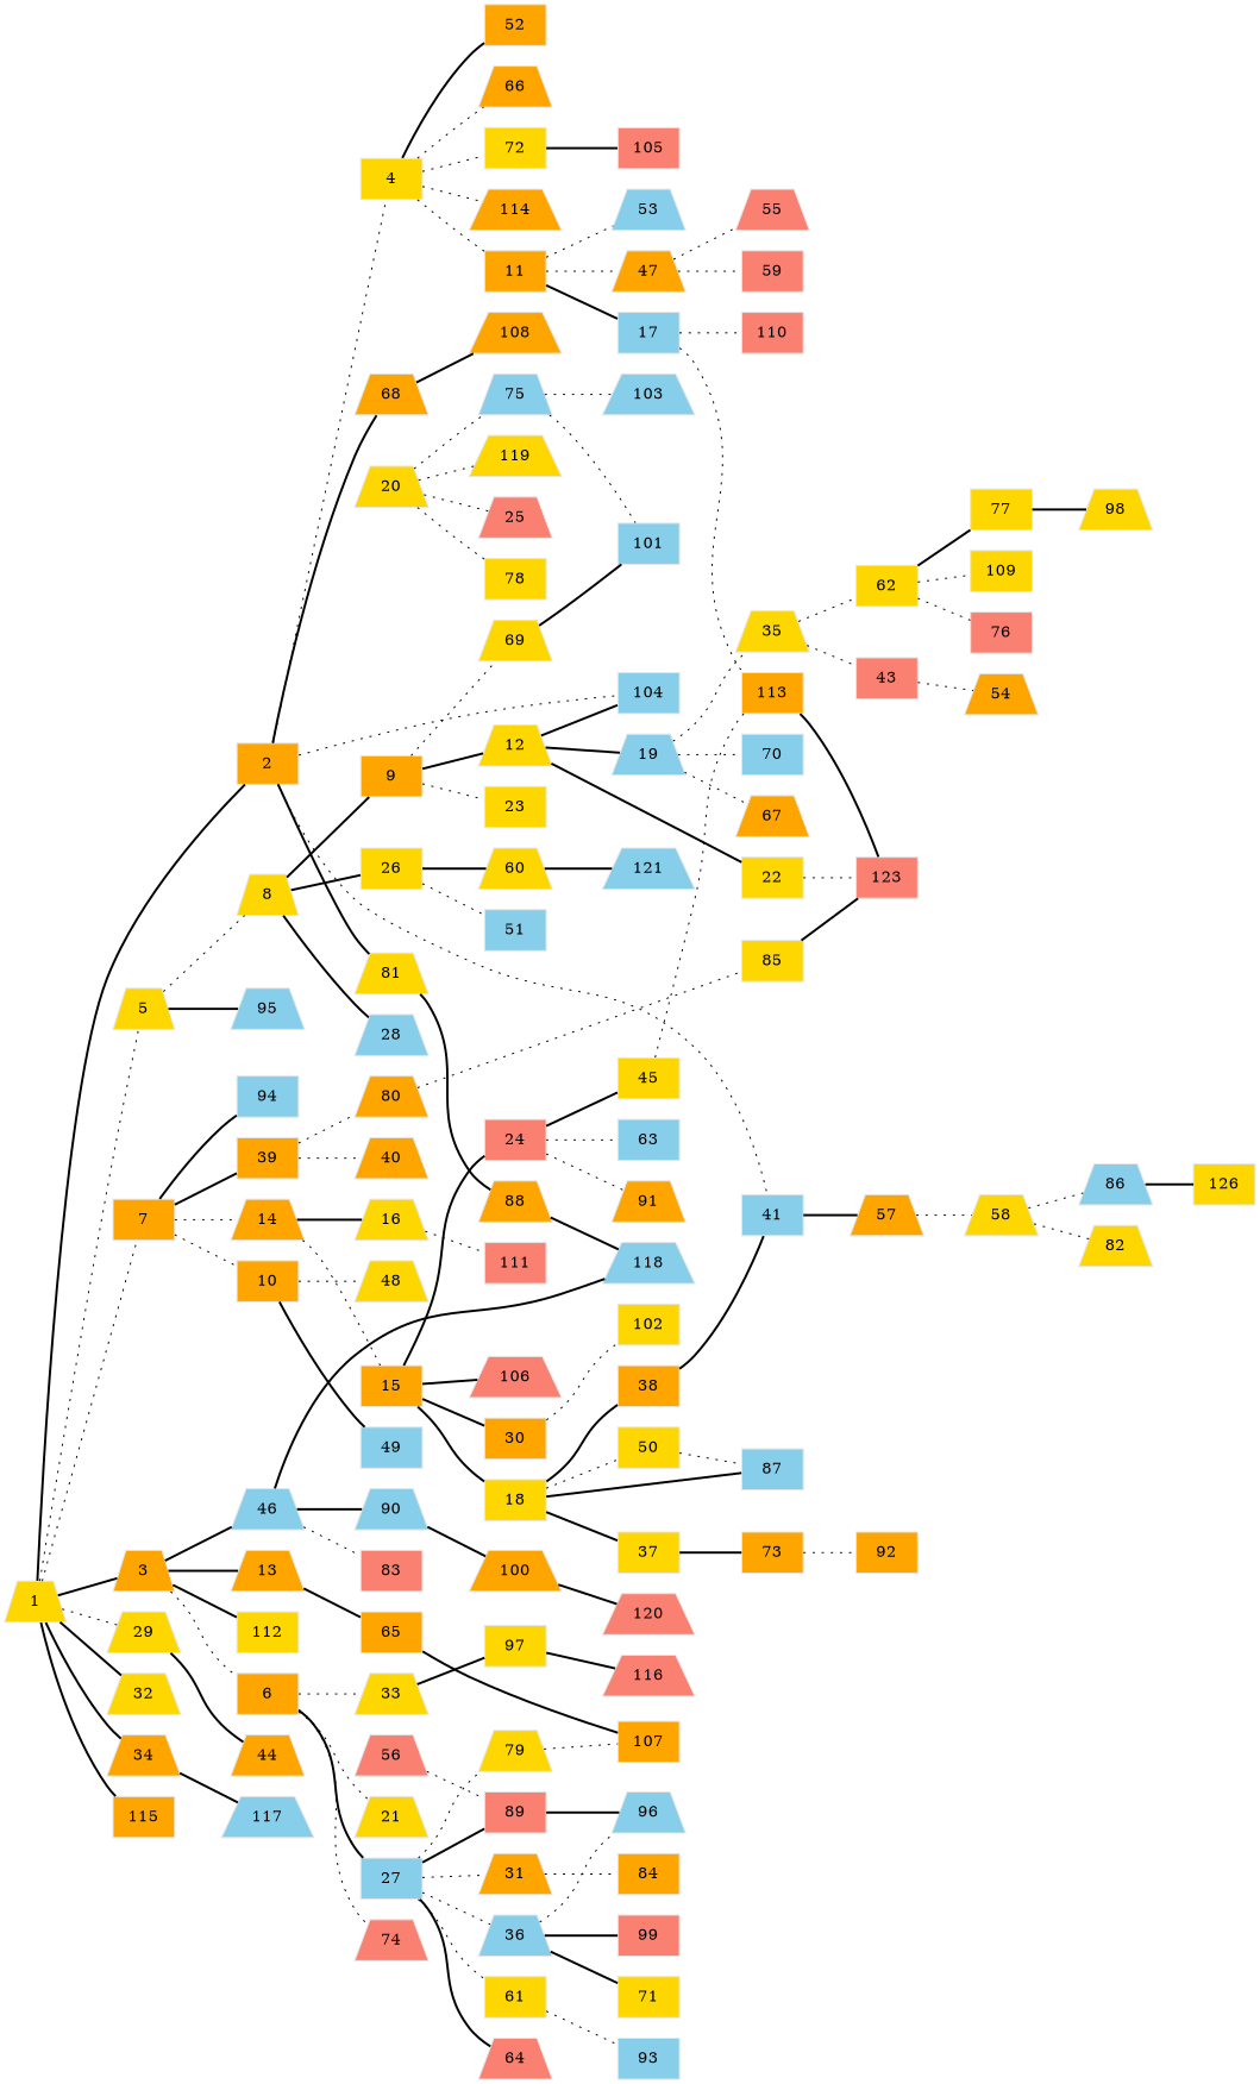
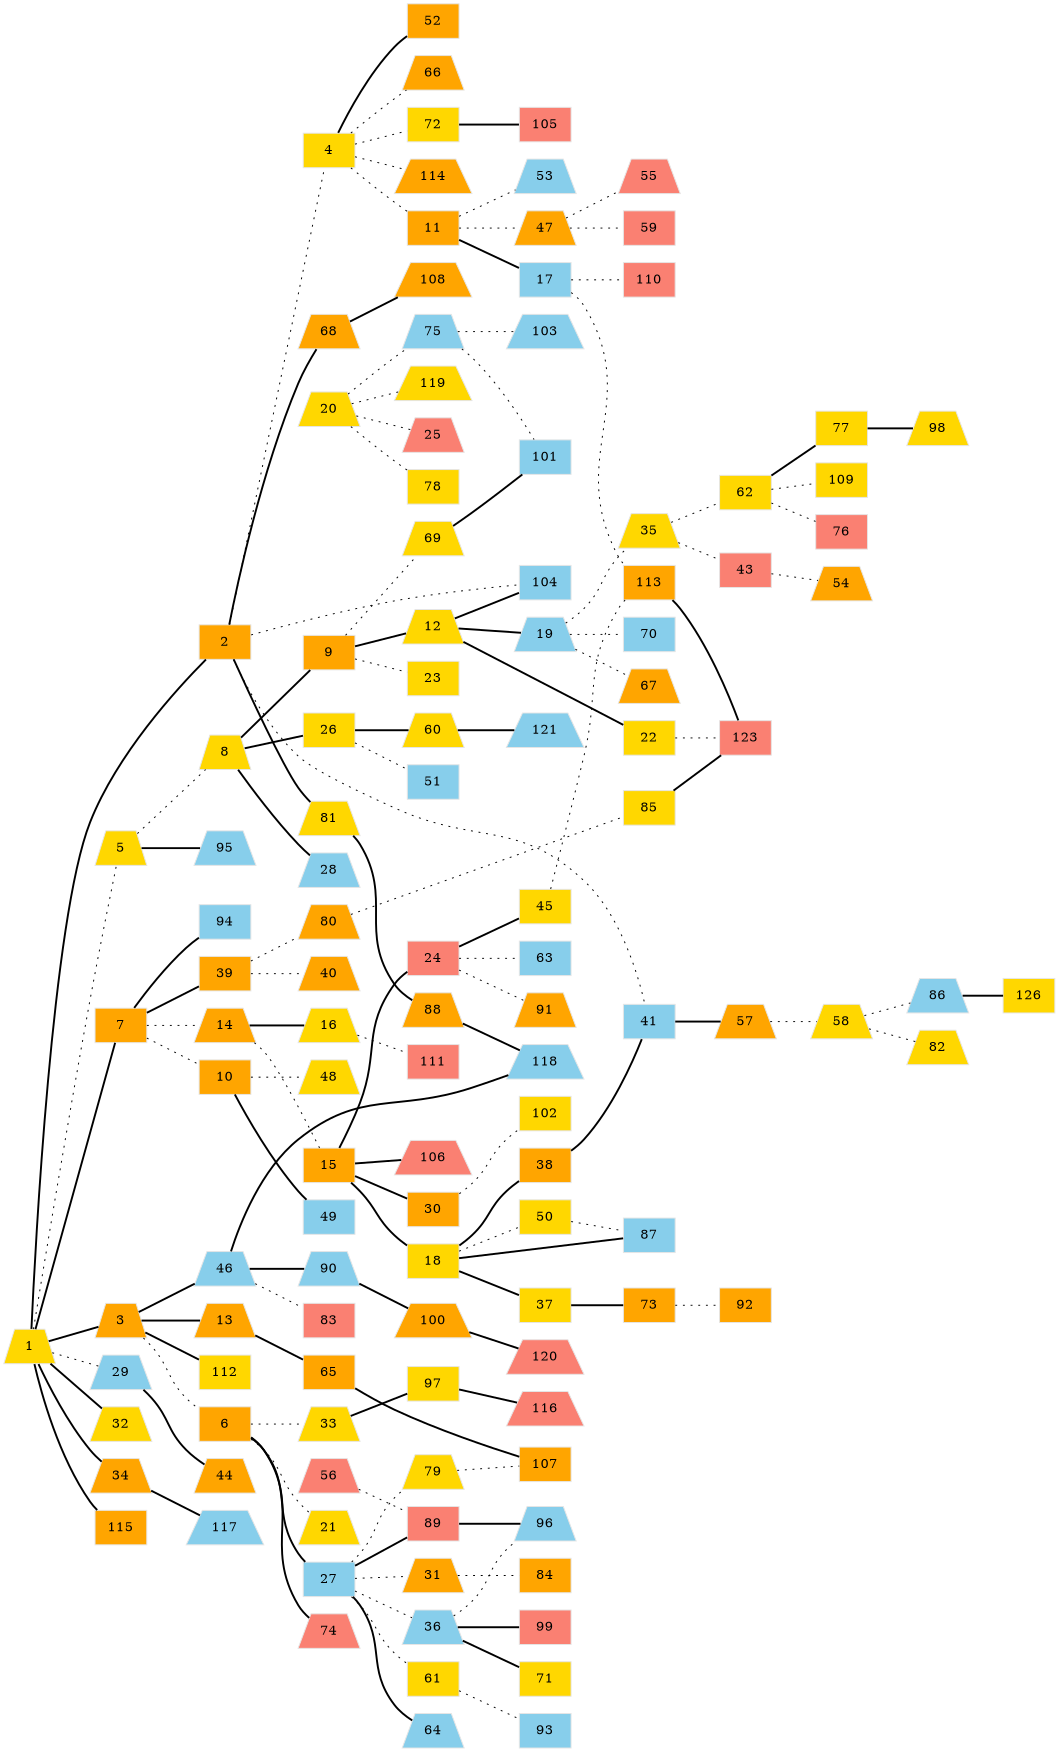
  graph {
    rankdir=LR
    node [color=gray90 fillcolor=gold shape=box style=filled]
    edge [style=dotted]
    2 [fillcolor=orange]
    1 [shape=trapezium]
    3 [fillcolor=orange shape=trapezium]
    5 [shape=trapezium]
    7 [fillcolor=orange]
-   29 [shape=trapezium]
+   29 [fillcolor=skyblue shape=trapezium]
    32 [shape=trapezium]
    34 [fillcolor=orange shape=trapezium]
    115 [fillcolor=orange]
    4
    41 [fillcolor=skyblue]
    68 [fillcolor=orange shape=trapezium]
    81 [shape=trapezium]
    104 [fillcolor=skyblue]
    6 [fillcolor=orange]
    13 [fillcolor=orange shape=trapezium]
    46 [fillcolor=skyblue shape=trapezium]
    112
    8 [shape=trapezium]
    95 [fillcolor=skyblue shape=trapezium]
    10 [fillcolor=orange]
    14 [fillcolor=orange shape=trapezium]
    39 [fillcolor=orange]
    94 [fillcolor=skyblue]
    44 [fillcolor=orange shape=trapezium]
    117 [fillcolor=skyblue shape=trapezium]
    11 [fillcolor=orange]
    52 [fillcolor=orange]
    66 [fillcolor=orange shape=trapezium]
    72
    114 [fillcolor=orange shape=trapezium]
    57 [fillcolor=orange shape=trapezium]
    108 [fillcolor=orange shape=trapezium]
    88 [fillcolor=orange shape=trapezium]
    21 [shape=trapezium]
    27 [fillcolor=skyblue]
    33 [shape=trapezium]
    74 [fillcolor=salmon shape=trapezium]
    65 [fillcolor=orange]
    83 [fillcolor=salmon]
    90 [fillcolor=skyblue shape=trapezium]
    118 [fillcolor=skyblue shape=trapezium]
    17 [fillcolor=skyblue]
    47 [fillcolor=orange shape=trapezium]
    53 [fillcolor=skyblue shape=trapezium]
    105 [fillcolor=salmon]
    26
    9 [fillcolor=orange]
    28 [fillcolor=skyblue shape=trapezium]
    51 [fillcolor=skyblue]
    60 [shape=trapezium]
    31 [fillcolor=orange shape=trapezium]
    36 [fillcolor=skyblue shape=trapezium]
    61
-   64 [fillcolor=salmon shape=trapezium]
+   64 [fillcolor=skyblue shape=trapezium]
    79 [shape=trapezium]
    89 [fillcolor=salmon]
    97
    48 [shape=trapezium]
    49 [fillcolor=skyblue]
    15 [fillcolor=orange]
    16 [shape=trapezium]
    40 [fillcolor=orange shape=trapezium]
    80 [fillcolor=orange shape=trapezium]
    12 [shape=trapezium]
    23
    69 [shape=trapezium]
    19 [fillcolor=skyblue shape=trapezium]
    22
    101 [fillcolor=skyblue]
    110 [fillcolor=salmon]
    113 [fillcolor=orange]
    55 [fillcolor=salmon shape=trapezium]
    59 [fillcolor=salmon]
    35 [shape=trapezium]
    67 [fillcolor=orange shape=trapezium]
    70 [fillcolor=skyblue]
    123 [fillcolor=salmon]
    107 [fillcolor=orange]
    18
    24 [fillcolor=salmon]
    30 [fillcolor=orange]
    106 [fillcolor=salmon shape=trapezium]
    111 [fillcolor=salmon]
    37
    38 [fillcolor=orange]
    50
    87 [fillcolor=skyblue]
    45
    63 [fillcolor=skyblue]
    91 [fillcolor=orange shape=trapezium]
    102
    25 [fillcolor=salmon shape=trapezium]
    20 [shape=trapezium]
    75 [fillcolor=skyblue shape=trapezium]
    78
    119 [shape=trapezium]
    73 [fillcolor=orange]
    43 [fillcolor=salmon]
    62
    103 [fillcolor=skyblue shape=trapezium]
    121 [fillcolor=skyblue shape=trapezium]
    84 [fillcolor=orange]
    71
    96 [fillcolor=skyblue shape=trapezium]
    99 [fillcolor=salmon]
    93 [fillcolor=skyblue]
    116 [fillcolor=salmon shape=trapezium]
    54 [fillcolor=orange shape=trapezium]
    76 [fillcolor=salmon]
    77
    109
    92 [fillcolor=orange]
    85
    58 [shape=trapezium]
    56 [fillcolor=salmon shape=trapezium]
    100 [fillcolor=orange shape=trapezium]
    82 [shape=trapezium]
    86 [fillcolor=skyblue shape=trapezium]
    n120 [label=126]
    98 [shape=trapezium]
    120 [fillcolor=salmon shape=trapezium]
    2 -- 4
    2 -- 41
    2 -- 68 [style=bold]
    2 -- 81 [style=bold]
    2 -- 104
    1 -- 2 [style=bold]
    1 -- 3 [style=bold]
    1 -- 5
-   1 -- 7
+   1 -- 7 [style=bold]
    1 -- 29
    1 -- 32 [style=bold]
    1 -- 34 [style=bold]
    1 -- 115 [style=bold]
    3 -- 6
    3 -- 13 [style=bold]
    3 -- 46 [style=bold]
    3 -- 112 [style=bold]
    5 -- 8
    5 -- 95 [style=bold]
    7 -- 10
    7 -- 14
    7 -- 39 [style=bold]
    7 -- 94 [style=bold]
    29 -- 44 [style=bold]
    34 -- 117 [style=bold]
    4 -- 11
    4 -- 52 [style=bold]
    4 -- 66
    4 -- 72
    4 -- 114
    41 -- 57 [style=bold]
    68 -- 108 [style=bold]
    81 -- 88 [style=bold]
    6 -- 21
    6 -- 27 [style=bold]
    6 -- 33
-   6 -- 74
+   6 -- 74 [style=bold]
    13 -- 65 [style=bold]
    46 -- 83
    46 -- 90 [style=bold]
    46 -- 118 [style=bold]
    8 -- 26 [style=bold]
    8 -- 9 [style=bold]
    8 -- 28 [style=bold]
    10 -- 48
    10 -- 49 [style=bold]
    14 -- 15
    14 -- 16 [style=bold]
    39 -- 40
    39 -- 80
    11 -- 17 [style=bold]
    11 -- 47
    11 -- 53
    72 -- 105 [style=bold]
    57 -- 58
    88 -- 118 [style=bold]
    27 -- 31
    27 -- 36
    27 -- 61
    27 -- 64 [style=bold]
    27 -- 79
    27 -- 89 [style=bold]
    33 -- 97 [style=bold]
    65 -- 107 [style=bold]
    90 -- 100 [style=bold]
    17 -- 110
    17 -- 113
    47 -- 55
    47 -- 59
    26 -- 51
    26 -- 60 [style=bold]
    9 -- 12 [style=bold]
    9 -- 23
    9 -- 69
    60 -- 121 [style=bold]
    31 -- 84
    36 -- 71 [style=bold]
    36 -- 96
    36 -- 99 [style=bold]
    61 -- 93
    79 -- 107
    89 -- 96 [style=bold]
    97 -- 116 [style=bold]
    15 -- 18 [style=bold]
    15 -- 24 [style=bold]
    15 -- 30 [style=bold]
    15 -- 106 [style=bold]
    16 -- 111
    80 -- 85
    12 -- 104 [style=bold]
    12 -- 19 [style=bold]
    12 -- 22 [style=bold]
    69 -- 101 [style=bold]
    19 -- 35
    19 -- 67
    19 -- 70
    22 -- 123
    113 -- 123 [style=bold]
    35 -- 43
    35 -- 62
    18 -- 37 [style=bold]
    18 -- 38 [style=bold]
    18 -- 50
    18 -- 87 [style=bold]
    24 -- 45 [style=bold]
    24 -- 63
    24 -- 91
    30 -- 102
    37 -- 73 [style=bold]
    38 -- 41 [style=bold]
    50 -- 87
    45 -- 113
    20 -- 25
    20 -- 75
    20 -- 78
    20 -- 119
    75 -- 101
    75 -- 103
    73 -- 92
    43 -- 54
    62 -- 76
    62 -- 77 [style=bold]
    62 -- 109
    77 -- 98 [style=bold]
    85 -- 123 [style=bold]
    58 -- 82
    58 -- 86
    56 -- 89
    100 -- 120 [style=bold]
    86 -- n120 [style=bold]
  }
